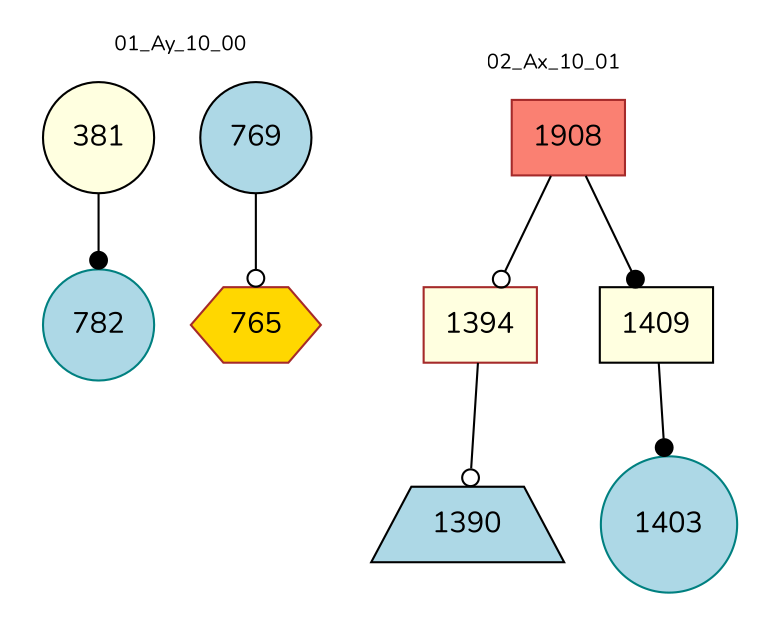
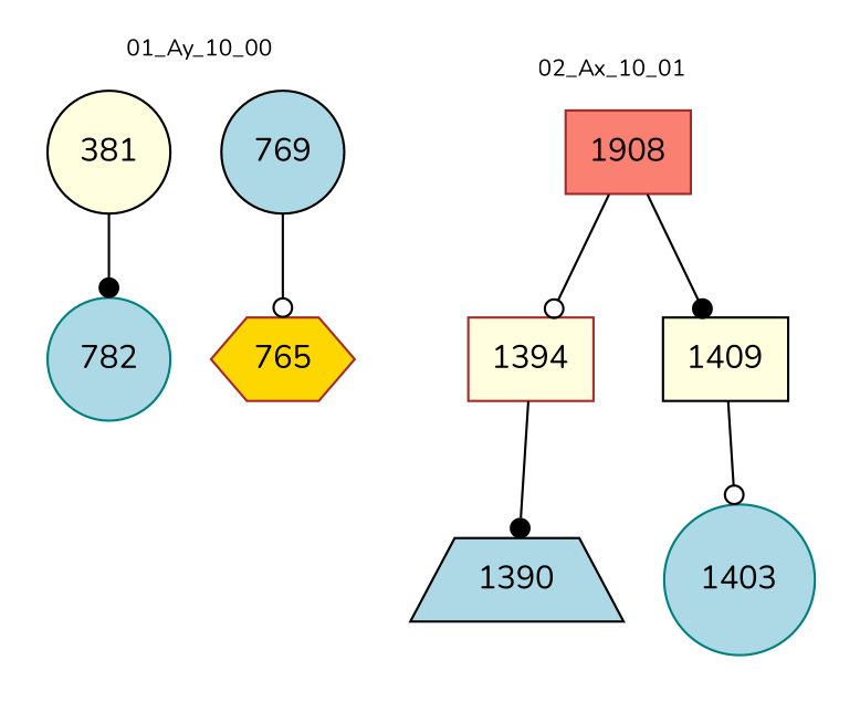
  digraph {
    fontname=Nunito
    node [color=black fillcolor=lightblue fontname=Nunito shape=circle style=filled]
    edge [arrowhead=odot color=black fontname=Nunito]
    n1 [label=769]
    n2 [fillcolor=lightyellow label=381]
    n3 [color=brown fillcolor=gold label=765 shape=hexagon]
    n4 [color=teal label=782]
    n5 [color=brown fillcolor=salmon label=1908 shape=box]
    n6 [color=brown fillcolor=lightyellow label=1394 shape=box]
    n7 [fillcolor=lightyellow label=1409 shape=box]
    n8 [label=1390 shape=trapezium]
    n9 [color=teal label=1403]
    subgraph cluster_1 {
      color=white
      fontsize=10
      label="01_Ay_10_00"
      n1
      n2
      n3
      n4
    }
    subgraph cluster_2 {
      color=white
      fontsize=10
      label="02_Ax_10_01"
      n5
      n6
      n7
      n8
      n9
    }
    n1 -> n3
    n2 -> n4 [arrowhead=dot]
    n5 -> n6
    n5 -> n7 [arrowhead=dot]
-   n6 -> n8
-   n7 -> n9 [arrowhead=dot]
+   n6 -> n8 [arrowhead=dot]
+   n7 -> n9
  }
